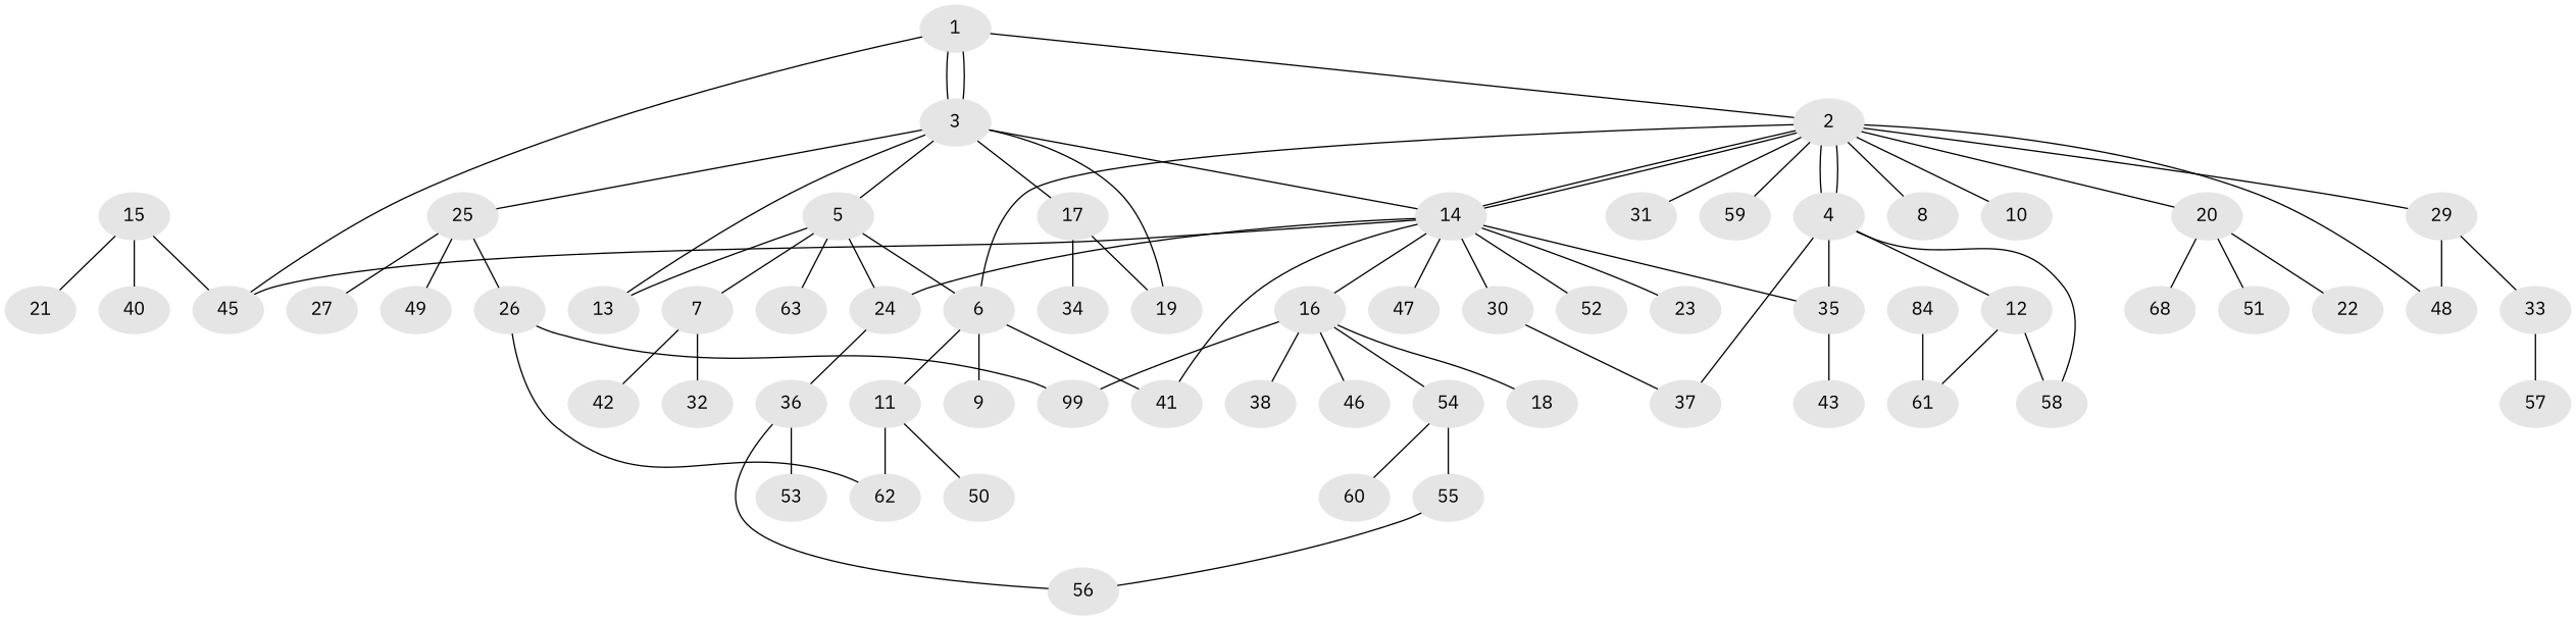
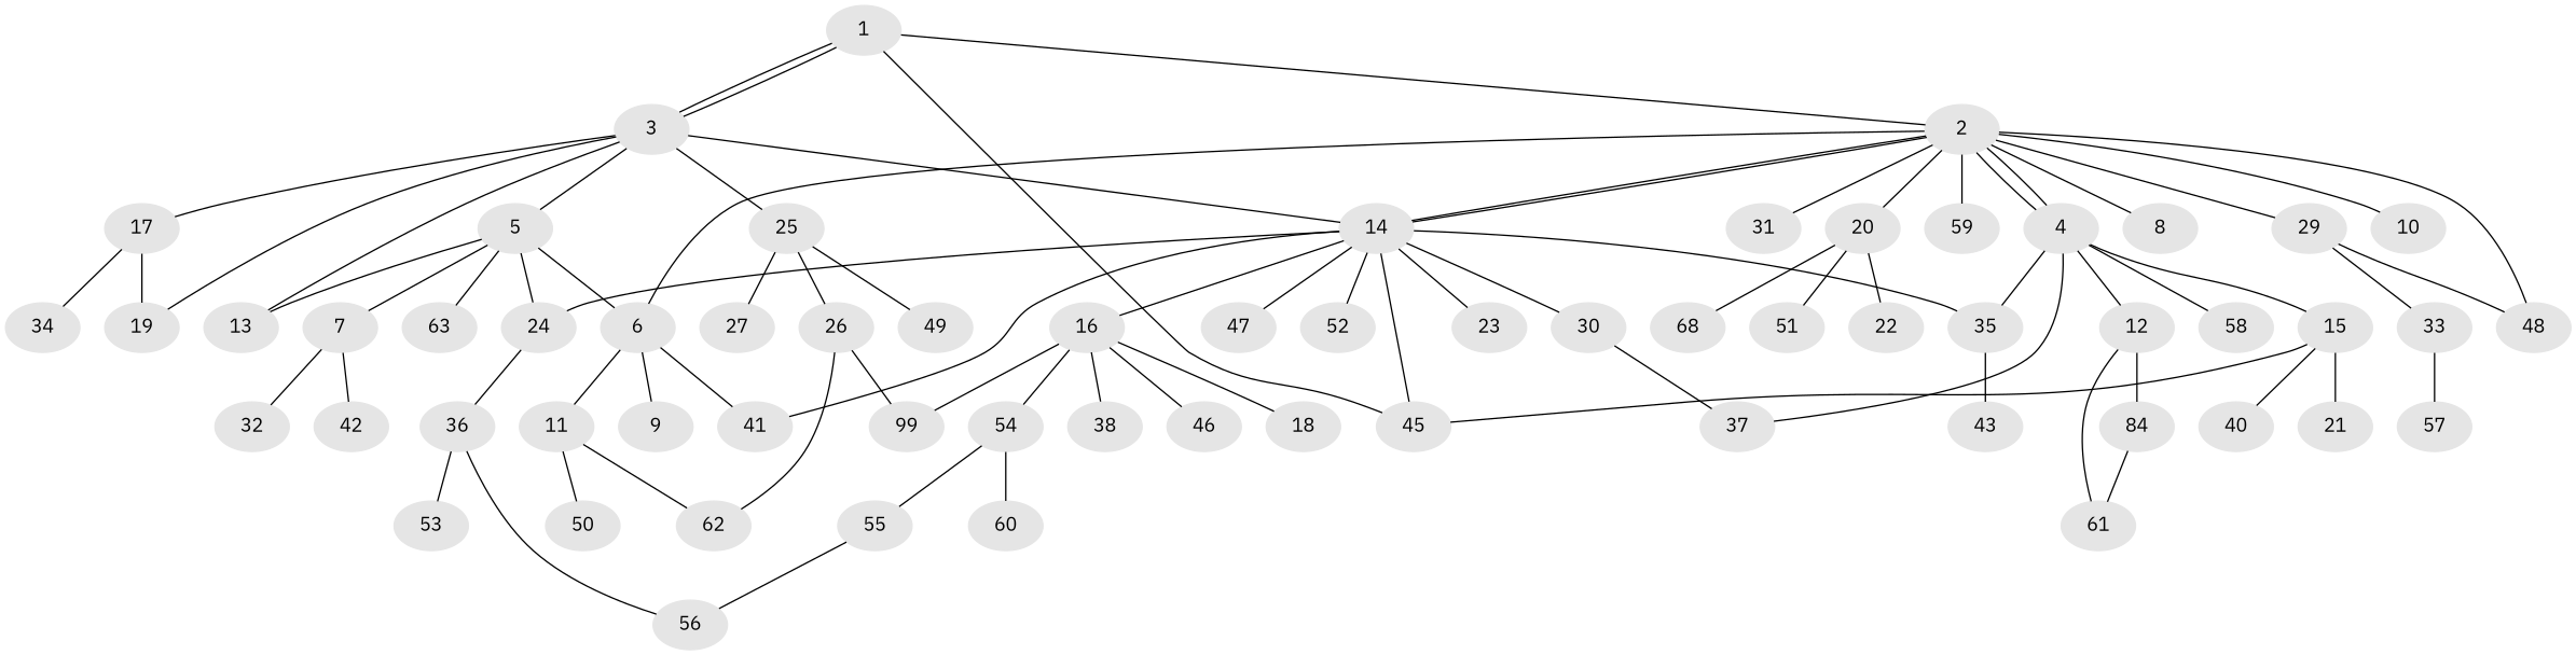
  graph {
    fontname="IBM Plex Sans"
    node [color=gray90 fontname="IBM Plex Sans" style=filled]
    edge [fontname="IBM Plex Sans"]
    1
    2
    3
    45
    4
    6
    8
    10
    14
    20
    29
    31
    48
    59
    5
    13
    17
    19
    25
    12
    15
    35
    37
    58
    9
    11
    41
    24
    16
    23
    30
    47
    52
    22
    n35 [label=68]
    51
    33
    7
    63
    34
    26
    27
    49
    n44 [label=84]
    61
    21
    40
    43
    32
    42
    36
    50
    62
    18
    38
    n56 [label=99]
    46
    54
    55
    60
    53
    56
    57
    1 -- 2
    1 -- 3
    1 -- 3
    1 -- 45
    2 -- 4
    2 -- 4
    2 -- 6
    2 -- 8
    2 -- 10
    2 -- 14
    2 -- 14
    2 -- 20
    2 -- 29
    2 -- 31
    2 -- 48
    2 -- 59
    3 -- 14
    3 -- 5
    3 -- 13
    3 -- 17
    3 -- 19
    3 -- 25
    4 -- 12
+   4 -- 15
    4 -- 35
    4 -- 37
    4 -- 58
    6 -- 9
    6 -- 11
    6 -- 41
    14 -- 45
    14 -- 35
    14 -- 41
    14 -- 24
    14 -- 16
    14 -- 23
    14 -- 30
    14 -- 47
    14 -- 52
    20 -- 22
    20 -- n35
    20 -- 51
    29 -- 48
    29 -- 33
    5 -- 6
    5 -- 13
    5 -- 24
    5 -- 7
    5 -- 63
    17 -- 19
    17 -- 34
    25 -- 26
    25 -- 27
    25 -- 49
-   12 -- 58
+   12 -- n44
    12 -- 61
    15 -- 45
    15 -- 21
    15 -- 40
    35 -- 43
    11 -- 50
    11 -- 62
    24 -- 36
    16 -- 18
    16 -- 38
    16 -- n56
    16 -- 46
    16 -- 54
    30 -- 37
    33 -- 57
    7 -- 32
    7 -- 42
    26 -- 62
    26 -- n56
    n44 -- 61
    36 -- 53
    36 -- 56
    54 -- 55
    54 -- 60
    55 -- 56
  }
